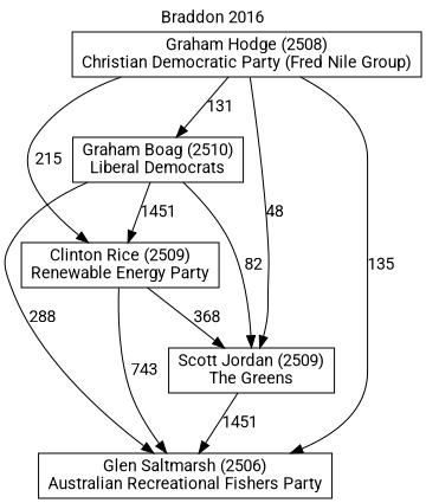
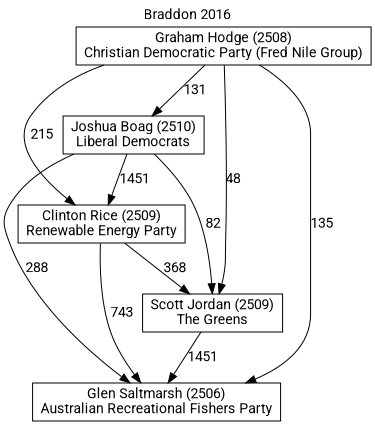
  digraph {
    fontname=Roboto
    label="Braddon 2016"
    labelloc=t
    mclimit=10
    node [fontname=Roboto shape=box]
    edge [fontname=Roboto]
    n1 [label="Glen Saltmarsh (2506)\nAustralian Recreational Fishers Party"]
    n2 [label="Scott Jordan (2509)\nThe Greens"]
    n3 [label="Clinton Rice (2509)\nRenewable Energy Party"]
-   n4 [label="Graham Boag (2510)\nLiberal Democrats"]
+   n4 [label="Joshua Boag (2510)\nLiberal Democrats"]
    n5 [label="Graham Hodge (2508)\nChristian Democratic Party (Fred Nile Group)"]
    n2 -> n1 [label=1451]
    n3 -> n1 [label=743]
    n3 -> n2 [label=368]
    n4 -> n1 [label=288]
    n4 -> n2 [label=82]
    n4 -> n3 [label=1451]
    n5 -> n1 [label=135]
    n5 -> n2 [label=48]
    n5 -> n3 [label=215]
    n5 -> n4 [label=131]
  }
